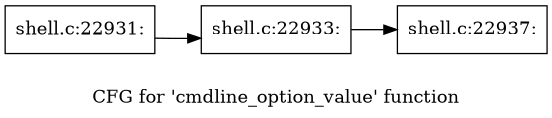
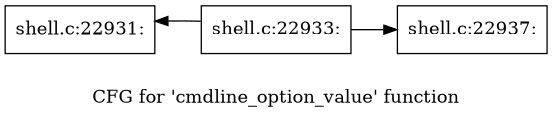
  digraph {
    label="CFG for 'cmdline_option_value' function"
    rankdir=LR
    node [shape=record]
    n1 [label="{shell.c:22931:}"]
    n2 [label="{shell.c:22933:}"]
    n3 [label="{shell.c:22937:}"]
-   n1 -> n2
+   n2 -> n1
    n2 -> n3
  }
